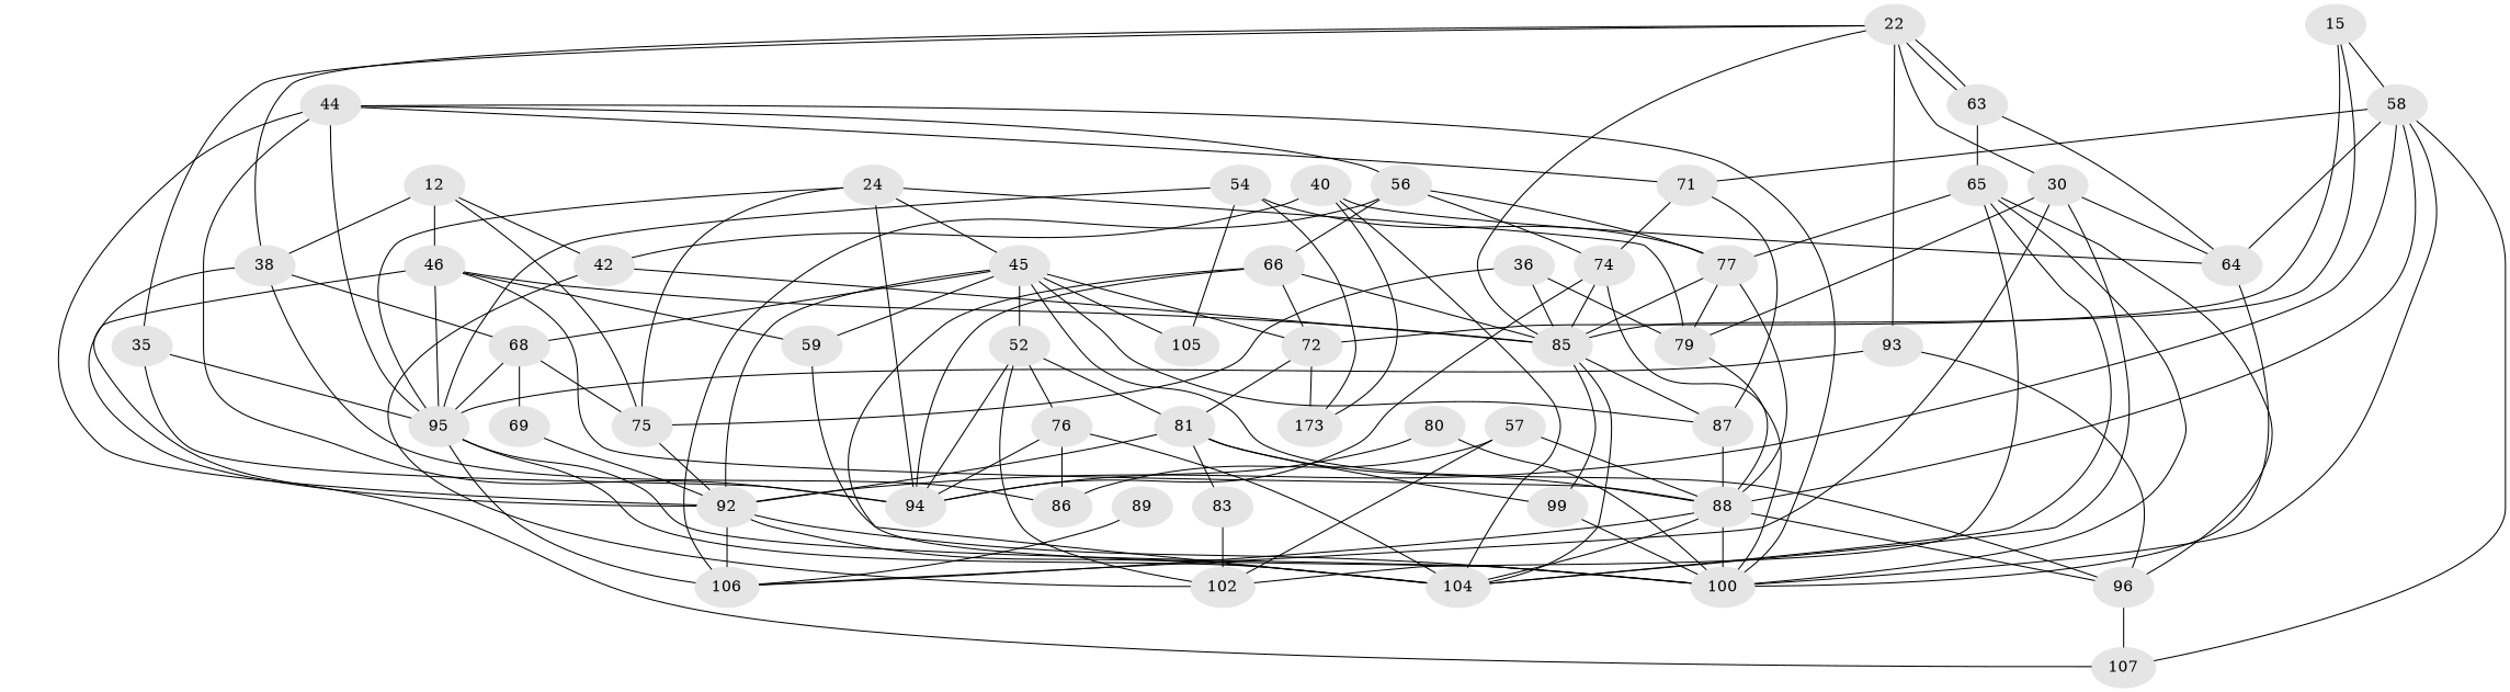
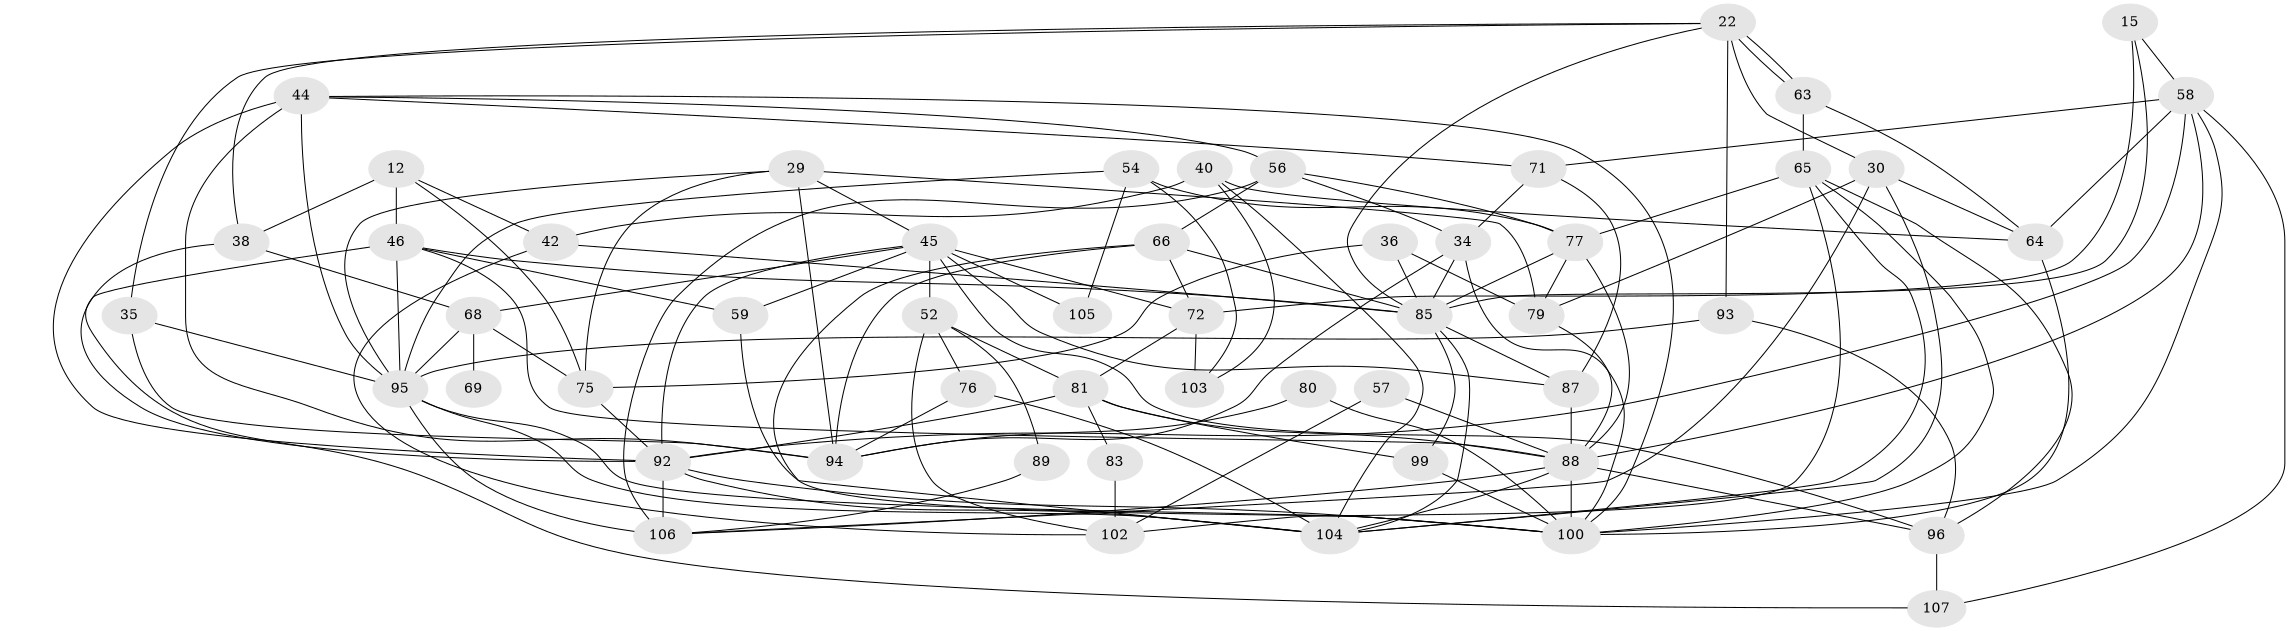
  graph {
    node [color=gray90 style=filled]
    38 [super="+27"]
    68
-   86
    92 [super="+70+49"]
    12
    42
    46 [super="+3"]
    75 [super="+9"]
    85 [super="+6+67"]
    102 [super="+61"]
    n11 [label=95 super="+8+37+95"]
    59
    88 [super="+19+41+48+73+82"]
    107
    58 [super="+4"]
    64
    71 [super="+10"]
    100 [super="+84"]
    15
    72 [super="+17"]
-   103 [label=173]
+   103
    81 [super="+21"]
    104 [super="+97"]
    87
    99 [super="+91"]
    22 [super="+1"]
    35
    n28 [label=30]
    63
    93
    94 [super="+90"]
    79 [super="+26"]
    106 [super="+47+101"]
    65 [super="+39"]
    96 [super="+53"]
    45 [super="+23+30+29"]
    52
    105
-   24
+   24 [label=29]
    36 [super="+28"]
    69
    40 [super="+20"]
    44 [super="+32"]
    56
    77 [super="+55"]
    66 [super="+33"]
-   74
+   74 [label=34]
    76 [super="+50"]
    89
    83
    54 [super="+31"]
    57
    80
    38 -- 68
-   38 -- 86
    38 -- 92
    68 -- 75
    68 -- n11
    68 -- 69
    92 -- 100
    92 -- 104 [weight=3]
    92 -- 106
    12 -- 38
    12 -- 42
    12 -- 46 [weight=2]
    12 -- 75
    42 -- 85
    42 -- 102
    46 -- 85
    46 -- n11
    46 -- 59
    46 -- 88
    46 -- 107
    75 -- 92
    85 -- 104 [weight=2]
    85 -- 87
    85 -- 99 [weight=2]
    n11 -- 100 [weight=2]
    n11 -- 104
    n11 -- 106 [weight=2]
    59 -- 100
    88 -- 100 [weight=2]
    88 -- 104
    88 -- 106
    88 -- 96
    58 -- 92
    58 -- 88
    58 -- 107
    58 -- 64 [weight=2]
    58 -- 71
    58 -- 100 [weight=2]
    64 -- 100
    71 -- 87
    71 -- 74
    15 -- 85 [weight=2]
    15 -- 58
    15 -- 72 [weight=2]
    72 -- 103
    72 -- 81
    81 -- 92
    81 -- 88
    81 -- 99
    81 -- 83
    87 -- 88
    99 -- 100 [weight=2]
    22 -- 38
    22 -- 85
    22 -- 35
    22 -- n28
    22 -- 63 [weight=2]
    22 -- 63
    22 -- 93
    35 -- n11 [weight=2]
    35 -- 94
    n28 -- 64
    n28 -- 104
    n28 -- 79
    n28 -- 106
    63 -- 64
    63 -- 65
    93 -- n11 [weight=2]
    93 -- 96
    79 -- 88
    65 -- 102
    65 -- 100
    65 -- 104
    65 -- 96
    65 -- 77
    96 -- 107
    45 -- 68
    45 -- 92
    45 -- 59
    45 -- 72
    45 -- 87
    45 -- 96 [weight=2]
    45 -- 52
    45 -- 105
    52 -- 102
    52 -- 81
    52 -- 76
-   52 -- 94
+   52 -- 89
    24 -- 75
    24 -- n11 [weight=2]
    24 -- 94
    24 -- 79
    24 -- 45 [weight=2]
    36 -- 75
    36 -- 85
    36 -- 79
-   69 -- 92
    40 -- 42
    40 -- 64
    40 -- 103
    40 -- 104
    44 -- 92
    44 -- n11
    44 -- 71
    44 -- 100
    44 -- 94 [weight=2]
    44 -- 56
    56 -- 106
    56 -- 77
    56 -- 66 [weight=2]
    56 -- 74
    77 -- 85
    77 -- 88
    77 -- 79
    66 -- 85
    66 -- 72
    66 -- 104
    66 -- 94
    74 -- 85
    74 -- 100
    74 -- 94
-   76 -- 86 [weight=2]
    76 -- 104
    76 -- 94
    89 -- 106
    83 -- 102
    54 -- n11
    54 -- 103 [weight=2]
    54 -- 105
    54 -- 77
-   57 -- 86
    57 -- 102
    57 -- 88
    80 -- 100
    80 -- 94
  }
